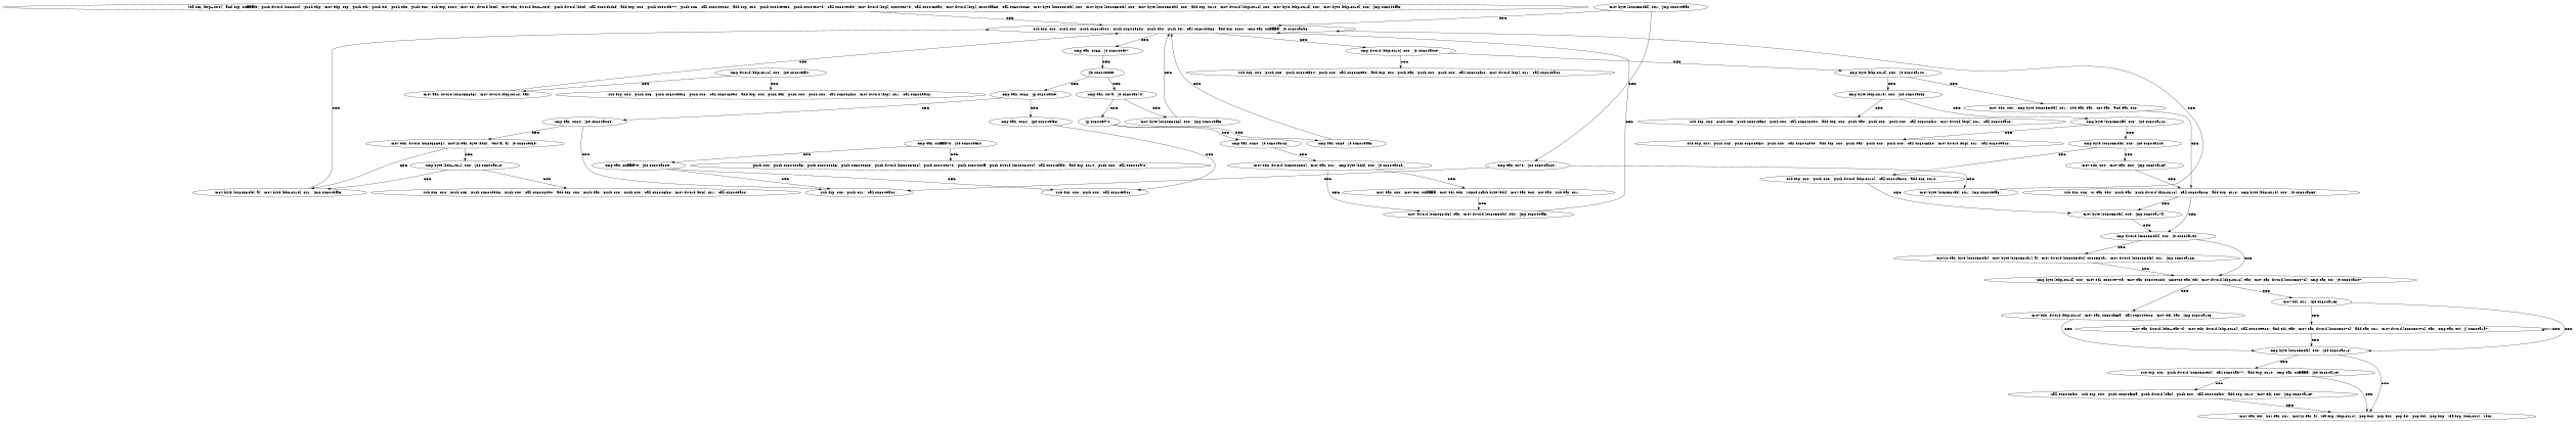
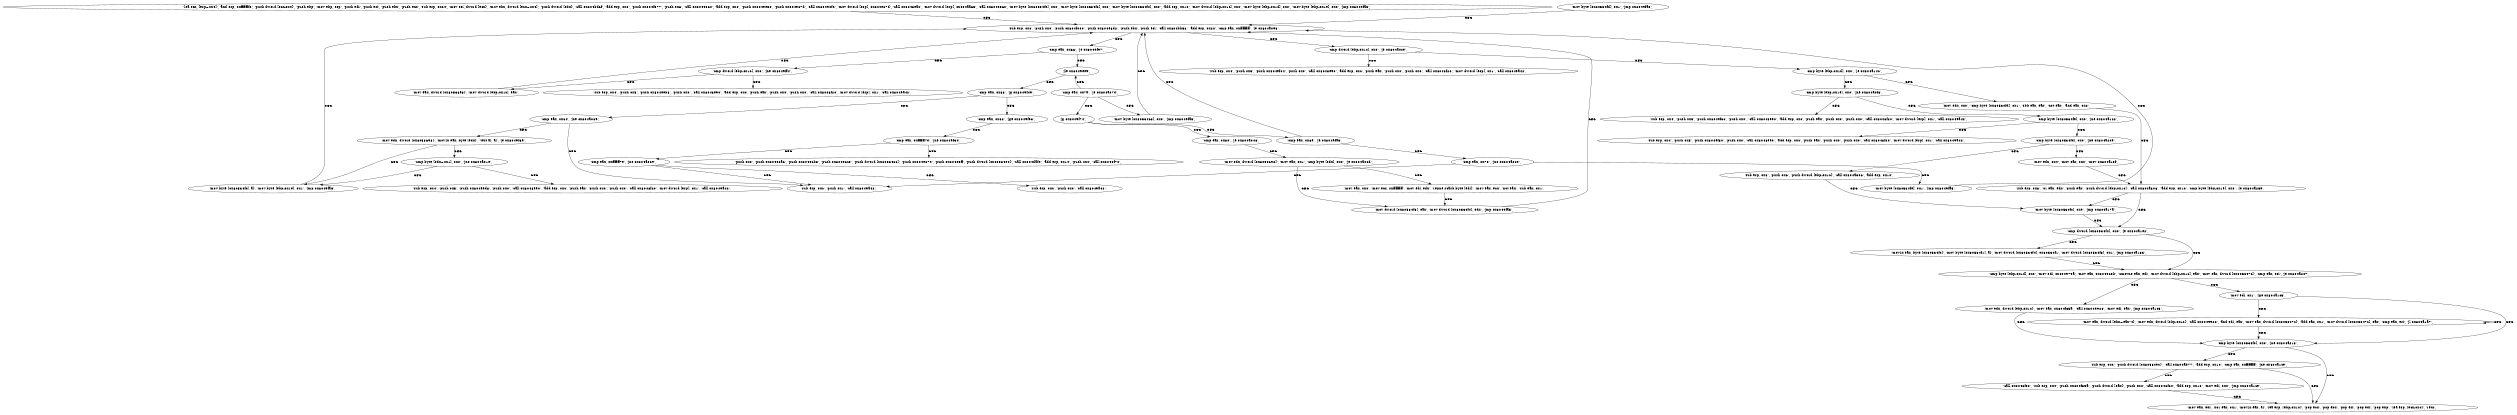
  digraph {
    n1 [label="'lea ecx, [esp+0x4]', 'and esp, 0xfffffff0', 'push dword [ecx-0x4]', 'push ebp', 'mov ebp, esp', 'push edi', 'push esi', 'push ebx', 'push ecx', 'sub esp, 0x24', 'mov esi, dword [ecx]', 'mov ebx, dword [ecx+0x4]', 'push dword [ebx]', 'call 0x804bd6f', 'add esp, 0x8', 'push 0x804f377', 'push 0x6', 'call 0x8049060', 'add esp, 0x8', 'push 0x804ee58', 'push 0x804e67d', 'call 0x80490f0', 'mov dword [esp], 0x804e67d', 'call 0x8048ea0', 'mov dword [esp], 0x804aa65', 'call 0x804e560', 'mov byte [0x80534fe], 0x0', 'mov byte [0x80534fc], 0x0', 'mov byte [0x80534f0], 0x0', 'add esp, 0x10', 'mov dword [ebp-0x1c], 0x0', 'mov byte [ebp-0x1d], 0x0', 'mov byte [ebp-0x1e], 0x0', 'jmp 0x8049fa5', "]
    n2 [label="'sub esp, 0xc', 'push 0x0', 'push 0x804f000', 'push 0x804e6d2', 'push ebx', 'push esi', 'call 0x804bb53', 'add esp, 0x20', 'cmp eax, 0xffffffff', 'je 0x804a093', "]
    n3 [label="'cmp dword [ebp-0x1c], 0x0', 'je 0x804a0ce', "]
    n4 [label="'cmp eax, 0x66', 'je 0x8049f97', "]
    n5 [label="'sub esp, 0x4', 'push 0x5', 'push 0x804ef04', 'push 0x0', 'call 0x8048e90', 'add esp, 0xc', 'push eax', 'push 0x0', 'push 0x0', 'call 0x8048f20', 'mov dword [esp], 0x1', 'call 0x8049a42', "]
    n6 [label="'cmp byte [ebp-0x1d], 0x0', 'je 0x804a14c', "]
    n7 [label="'cmp dword [ebp-0x1c], 0x0', 'jne 0x8049ff4', "]
    n8 [label="'jle 0x8049ee9', "]
    n9 [label="'mov edx, 0x0', 'cmp byte [0x80534fd], 0x1', 'sbb eax, eax', 'not eax', 'and eax, 0x2', "]
    n10 [label="'cmp byte [ebp-0x1e], 0x0', 'jne 0x804a0f8', "]
    n11 [label="'sub esp, 0x4', 'push 0x5', 'push 0x804eeb8', 'push 0x0', 'call 0x8048e90', 'add esp, 0xc', 'push eax', 'push 0x0', 'push 0x0', 'call 0x8048f20', 'mov dword [esp], 0x1', 'call 0x8049a42', "]
    n12 [label="'mov eax, dword [0x8053698]', 'mov dword [ebp-0x1c], eax', "]
    n13 [label="'cmp eax, 0x63', 'jg 0x8049f49', "]
    n14 [label="'cmp eax, 0x7a', 'je 0x804a07d', "]
    n15 [label="'sub esp, 0x8', 'or eax, edx', 'push eax', 'push dword [ebp-0x1c]', 'call 0x804a306', 'add esp, 0x10', 'cmp byte [ebp-0x1e], 0x0', 'je 0x804a25e', "]
    n16 [label="'sub esp, 0x4', 'push 0x5', 'push 0x804ef3c', 'push 0x0', 'call 0x8048e90', 'add esp, 0xc', 'push eax', 'push 0x0', 'push 0x0', 'call 0x8048f20', 'mov dword [esp], 0x1', 'call 0x8049a42', "]
    n17 [label="'cmp byte [0x80534fe], 0x0', 'jne 0x804a122', "]
    n18 [label="'cmp eax, 0x64', 'jne 0x804a089', "]
    n19 [label="'cmp eax, 0x62', 'jge 0x8049f93', "]
    n20 [label="'mov byte [0x8053468], 0x0', 'jmp 0x8049fa5', "]
    n21 [label="'jg 0x8049f74', "]
    n22 [label="'mov byte [0x80534fc], 0x9', 'jmp 0x804a17a', "]
    n23 [label="'cmp dword [0x80534f4], 0x0', 'je 0x804a1e2', "]
    n24 [label="'sub esp, 0x4', 'push 0x5', 'push 0x804ef80', 'push 0x0', 'call 0x8048e90', 'add esp, 0xc', 'push eax', 'push 0x0', 'push 0x0', 'call 0x8048f20', 'mov dword [esp], 0x1', 'call 0x8049a42', "]
    n25 [label="'cmp byte [0x80534fd], 0x0', 'jne 0x804a24e', "]
    n26 [label="'sub esp, 0xc', 'push 0x1', 'call 0x8049a42', "]
    n27 [label="'mov edx, dword [0x8053698]', 'movzx eax, byte [edx]', 'test al, al', 'je 0x8049f69', "]
    n28 [label="'cmp eax, 0xffffff7d', 'jne 0x8049f34', "]
    n29 [label="'cmp eax, 0x80', 'je 0x804a048', "]
    n30 [label="'cmp eax, 0x6e', 'je 0x8049fa5', "]
    n31 [label="'movzx eax, byte [0x80534fc]', 'mov byte [0x80534f1], al', 'mov dword [0x80534f4], 0x80534f1', 'mov dword [0x80534f8], 0x1', 'jmp 0x804a183', "]
    n32 [label="'cmp byte [ebp-0x1d], 0x0', 'mov edi, 0x804979a', 'mov eax, 0x804925b', 'cmovne eax, edi', 'mov dword [ebp-0x1c], eax', 'mov eax, dword [0x805347c]', 'cmp eax, esi', 'je 0x804a207', "]
    n33 [label="'sub esp, 0x8', 'push 0x6', 'push dword [ebp-0x1c]', 'call 0x804a306', 'add esp, 0x10', "]
-   n34 [label="'mov edx, 0x4', 'mov eax, 0x0', 'jmp 0x804a15f', "]
+   n34 [label="'mov edx, 0x4', 'mov eax, 0x0', 'mov 0x804a15f',"]
    n35 [label="'mov byte [0x80534fc], al', 'mov byte [ebp-0x1e], 0x1', 'jmp 0x8049fa5', "]
    n36 [label="'cmp byte [edx+0x1], 0x0', 'jne 0x804a01e', "]
    n37 [label="'cmp eax, 0xffffff7e', 'jne 0x804a089', "]
    n38 [label="'push 0x0', 'push 0x804e6a6', 'push 0x804e6b3', 'push 0x804e6c3', 'push dword [0x805346c]', 'push 0x804e679', 'push 0x804e5ff', 'push dword [0x80534e4]', 'call 0x804dafe', 'add esp, 0x14', 'push 0x0', 'call 0x8048f70', "]
    n39 [label="'mov edx, dword [0x8053698]', 'mov eax, 0x1', 'cmp byte [edx], 0x0', 'je 0x804a06d', "]
    n40 [label="'cmp eax, 0x73', 'jne 0x804a089', "]
    n41 [label="'mov edx, dword [ebp-0x1c]', 'mov eax, 0x804f35a', 'call 0x8049928', 'mov edi, eax', 'jmp 0x804a1c5', "]
    n42 [label="'mov edi, 0x1', 'jge 0x804a1c5', "]
    n43 [label="'cmp byte [0x80534f0], 0x0', 'jne 0x804a218', "]
    n44 [label="'mov eax, dword [ebx+eax*4]', 'mov edx, dword [ebp-0x1c]', 'call 0x8049928', 'and edi, eax', 'mov eax, dword [0x805347c]', 'add eax, 0x1', 'mov dword [0x805347c], eax', 'cmp eax, esi', 'jl 0x804a1a7', "]
    n45 [label="'sub esp, 0x4', 'push 0x5', 'push 0x804eed8', 'push 0x0', 'call 0x8048e90', 'add esp, 0xc', 'push eax', 'push 0x0', 'push 0x0', 'call 0x8048f20', 'mov dword [esp], 0x1', 'call 0x8049a42', "]
    n46 [label="'sub esp, 0xc', 'push 0x0', 'call 0x8049a42', "]
    n47 [label="'mov dword [0x80534f8], eax', 'mov dword [0x80534f4], edx', 'jmp 0x8049fa5', "]
    n48 [label="'mov eax, 0x0', 'mov ecx, 0xffffffff', 'mov edi, edx', 'repne scasb byte [edi]', 'mov eax, ecx', 'not eax', 'sub eax, 0x1', "]
    n49 [label="'mov byte [0x80534fe], 0x1', 'jmp 0x8049fa5', "]
    n50 [label="'sub esp, 0xc', 'push dword [0x80534e0]', 'call 0x804ab77', 'add esp, 0x10', 'cmp eax, 0xffffffff', 'jne 0x804a1ce', "]
    n51 [label="'mov eax, edi', 'xor eax, 0x1', 'movzx eax, al', 'lea esp, [ebp-0x10]', 'pop ecx', 'pop ebx', 'pop esi', 'pop edi', 'pop ebp', 'lea esp, [ecx-0x4]', 'retn', "]
    n52 [label="'mov byte [0x80534fd], 0x1', 'jmp 0x8049fa5', "]
    n53 [label="'call 0x8048fe0', 'sub esp, 0x4', 'push 0x804f35a', 'push dword [eax]', 'push 0x0', 'call 0x8048f20', 'add esp, 0x10', 'mov edi, 0x0', 'jmp 0x804a1ce', "]
    n1 -> n2 [label=CFG]
    n2 -> n3 [label=CFG]
    n2 -> n4 [label=CFG]
    n3 -> n5 [label=CFG]
    n3 -> n6 [label=CFG]
+   n4 -> n7 [label=CFG]
    n4 -> n8 [label=CFG]
    n6 -> n9 [label=CFG]
    n6 -> n10 [label=CFG]
    n7 -> n11 [label=CFG]
    n7 -> n12 [label=CFG]
    n8 -> n13 [label=CFG]
-   n8 -> n14 [label=CFG]
+   n14 -> n8 [label=CFG]
    n9 -> n15 [label=CFG]
    n10 -> n16 [label=CFG]
    n10 -> n17 [label=CFG]
    n12 -> n2 [label=CFG]
    n13 -> n18 [label=CFG]
    n13 -> n19 [label=CFG]
    n14 -> n20 [label=CFG]
    n14 -> n21 [label=CFG]
    n15 -> n22 [label=CFG]
    n15 -> n23 [label=CFG]
    n17 -> n24 [label=CFG]
    n17 -> n25 [label=CFG]
    n18 -> n26 [label=CFG]
    n18 -> n27 [label=CFG]
-   n19 -> n46 [label=CFG]
+   n19 -> n28 [label=CFG]
    n20 -> n2 [label=CFG]
    n21 -> n29 [label=CFG]
    n21 -> n30 [label=CFG]
    n22 -> n23 [label=CFG]
    n23 -> n31 [label=CFG]
    n23 -> n32 [label=CFG]
    n25 -> n33 [label=CFG]
    n25 -> n34 [label=CFG]
    n27 -> n35 [label=CFG]
    n27 -> n36 [label=CFG]
    n28 -> n37 [label=CFG]
    n28 -> n38 [label=CFG]
    n29 -> n39 [label=CFG]
    n30 -> n2 [label=CFG]
-   n52 -> n40 [label=CFG]
+   n30 -> n40 [label=CFG]
    n31 -> n32 [label=CFG]
    n32 -> n41 [label=CFG]
    n32 -> n42 [label=CFG]
    n33 -> n22 [label=CFG]
    n34 -> n15 [label=CFG]
    n35 -> n2 [label=CFG]
    n36 -> n35 [label=CFG]
    n36 -> n45 [label=CFG]
    n37 -> n26 [label=CFG]
    n37 -> n46 [label=CFG]
    n39 -> n47 [label=CFG]
    n39 -> n48 [label=CFG]
    n40 -> n26 [label=CFG]
    n40 -> n49 [label=CFG]
    n41 -> n43 [label=CFG]
    n42 -> n43 [label=CFG]
    n42 -> n44 [label=CFG]
    n43 -> n50 [label=CFG]
    n43 -> n51 [label=CFG]
    n44 -> n43 [label=CFG]
    n44 -> n44 [label=CFG]
    n47 -> n2 [label=CFG]
    n48 -> n47 [label=CFG]
    n49 -> n2 [label=CFG]
    n50 -> n51 [label=CFG]
    n50 -> n53 [label=CFG]
    n52 -> n2 [label=CFG]
    n53 -> n51 [label=CFG]
  }
